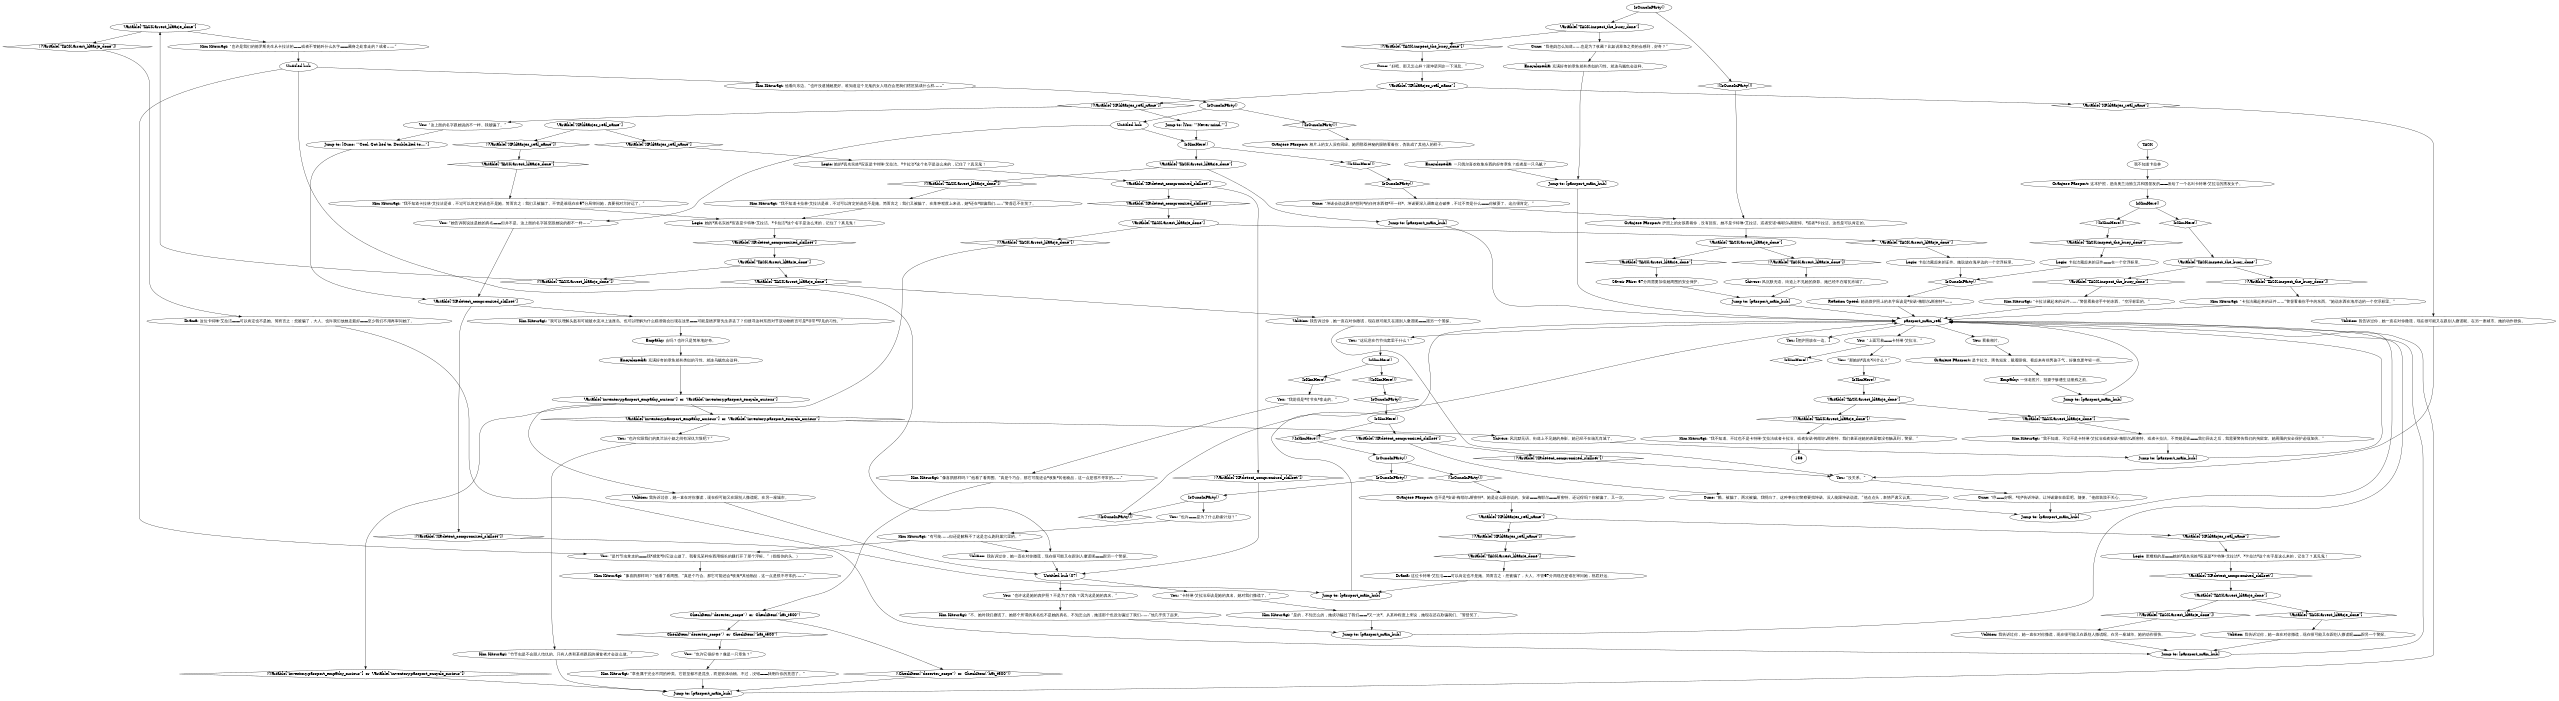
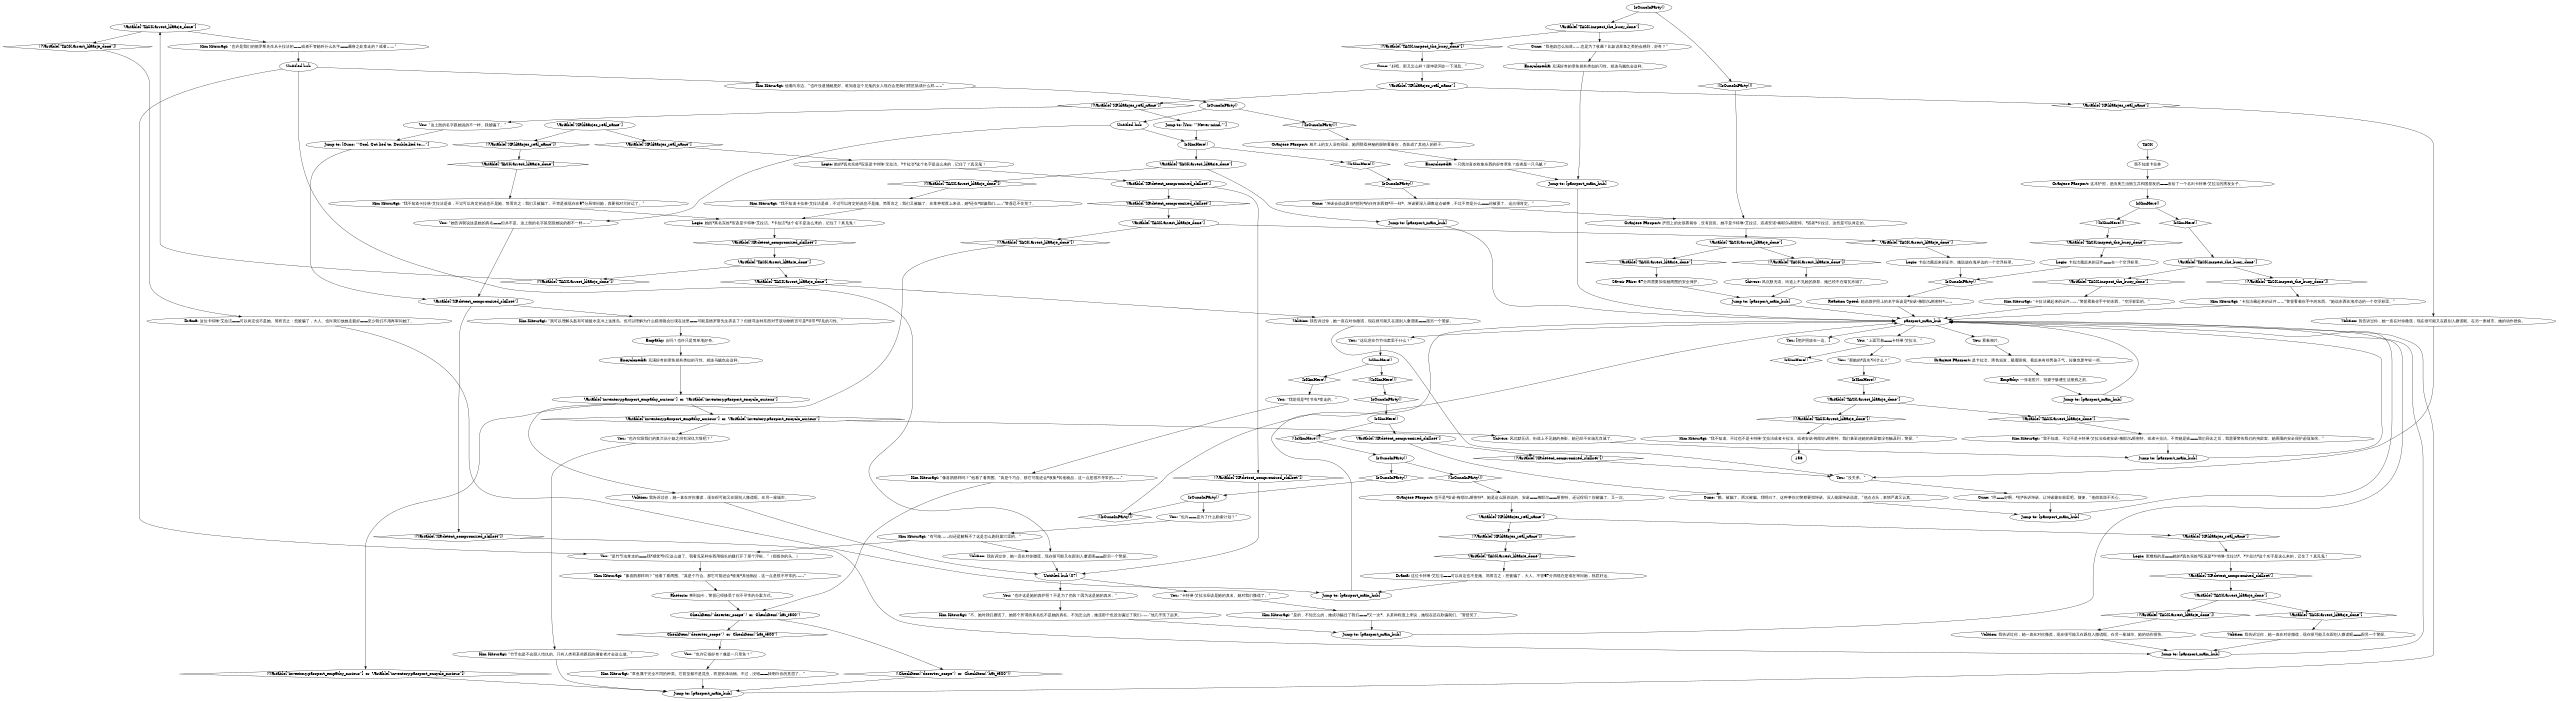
  digraph {
    n1 [label=TASK]
    n2 [label="我不知道卡拉林"]
    n3 [label="Oranjese Passport: 这本护照，是由奥兰治独立共和国签发的——发给了一个名叫卡特琳·艾拉洁的黑发女子。"]
    n4 [label="IsKimHere()"]
    n5 [label="Logic: 卡拉洁藏起来的证件——在一个空浮标里。"]
    n6 [label="IsCunoInParty()" shape=diamond]
    n7 [label="Reaction Speed: 她说假护照上的名字应该是*安诺·梅耶尔-斯密特*……"]
    n8 [label="Oranjese Passport: 相片上的女人没有回应。她用那双神秘的眼睛看着你，伪装成了其他人的样子。"]
    n9 [label="Encyclopedia: 一只偶尔喜欢收集东西的好奇章鱼？或者是一只乌贼？"]
    n10 [label="Jump to: [passport_main_hub]"]
-   n11 [label=passport_main_real]
+   n11 [label=passport_main_hub]
    n12 [label="Cuno: “坤诺会说这跟你*想到*的任何东西都*不一样*。坤诺要深入调查这点破事，不过不管是什么——你被耍了。这点很肯定。”"]
    n13 [label="Oranjese Passport: 护照上的女孩看着你，没有回应。她不是卡特琳·艾拉洁。或者安诺·梅耶尔-斯密特。*或者*卡拉洁。这些是可以肯定的。"]
    n14 [label="Variable[\"TASK.arrest_klaasje_done\"]"]
    n15 [label="Shivers: 风沉默无语。街道上不见她的身影。她已经不在瑞瓦肖城了。"]
    n16 [label="Jump to: [passport_main_hub]"]
    n17 [label="Encyclopedia: 充满好奇的章鱼就有类似的习性。就连乌贼也会这样。"]
    n18 [label="Variable[\"inventory.passport_empathy_curious\"]  or  Variable[\"inventory.passport_encyclo_curious\"]"]
    n19 [label="Variable[\"inventory.passport_empathy_curious\"]  or  Variable[\"inventory.passport_encyclo_curious\"]" shape=diamond]
    n20 [label="!(Variable[\"inventory.passport_empathy_curious\"]  or  Variable[\"inventory.passport_encyclo_curious\"])" shape=diamond]
    n21 [label="Untitled hub (07)"]
    n22 [label="You: “卡特琳·艾拉洁应该是她的真名。她对我们撒谎了。”"]
    n23 [label="You: “也许这是她的真护照？不是为了伪装？因为这是她的真名。”"]
    n24 [label="Kim Kitsuragi: “是的，不知怎么的，她成功骗过了我们——*又一次*。从某种程度上来说，她现在还在欺骗我们。”警督笑了。"]
    n25 [label="Kim Kitsuragi: “不。她对我们撒谎了。她那个所谓的真名也不是她的真名。不知怎么的，她连那个也设法骗过了我们……”他几乎笑了起来。"]
    n26 [label="Variable[\"XP.klaasjes_real_name\"]"]
    n27 [label="Variable[\"XP.klaasjes_real_name\"]" shape=diamond]
    n28 [label="!(Variable[\"XP.klaasjes_real_name\"])" shape=diamond]
    n29 [label="You: “也许它跟我们的奥兰治小姐之间有深仇大恨吧？”"]
    n30 [label="Kim Kitsuragi: “竹节虫是不会跟人结仇的。只有人类和某些跟踪的捕食者才会这么做。”"]
    n31 [label="Jump to: [passport_main_hub]"]
    n32 [label="Jump to: [passport_main_hub]"]
    n33 [label="Variable[\"TASK.arrest_klaasje_done\"]"]
    n34 [label="Variable[\"TASK.arrest_klaasje_done\"]" shape=diamond]
    n35 [label="!(Variable[\"TASK.arrest_klaasje_done\"])" shape=diamond]
    n36 [label="Logic: 卡拉洁藏起来的证件。她说放在海岸边的一个空浮标里。"]
    n37 [label="Volition: 我告诉过你，她一直在对你撒谎，现在很可能又在跟别人撒谎呢。在另一座城市。"]
    n38 [label="Jump to: [Cuno: \"\"Cool. Got lied to. Double-lied to....\"]"]
    n39 [label="Variable[\"XP.detect_compromized_skillset\"]"]
    n40 [label="!(Variable[\"XP.detect_compromized_skillset\"])" shape=diamond]
    n41 [label="Kim Kitsuragi: “我可以理解头盔有可能被水流冲上这座岛。也可以理解为什么瞄准镜会出现在这里——可能是德罗斯先生弄丢了？但搜寻这种东西对节肢动物而言可是*非常*罕见的习性。”"]
    n42 [label="Variable[\"TASK.arrest_klaasje_done\"]"]
    n43 [label="Variable[\"TASK.arrest_klaasje_done\"]" shape=diamond]
    n44 [label="!(Variable[\"TASK.arrest_klaasje_done\"])" shape=diamond]
    n45 [label="Volition: 我告诉过你，她一直在对你撒谎，现在很可能又在跟别人撒谎呢——跟另一个警探。"]
    n46 [label="Volition: 我告诉过你，她一直在对你撒谎，现在很可能又在跟别人撒谎呢。在另一座城市。她的动作很快。"]
    n47 [label="Jump to: [passport_main_hub]"]
    n48 [label="Empathy: 会吗？也许只是简单地好奇。"]
    n49 [label="Variable[\"TASK.arrest_klaasje_done\"]"]
    n50 [label="Variable[\"TASK.arrest_klaasje_done\"]" shape=diamond]
    n51 [label="!(Variable[\"TASK.arrest_klaasje_done\"])" shape=diamond]
    n52 [label="Kim Kitsuragi: “我不知道。不过不是卡特琳·艾拉洁或者安诺·梅耶尔-斯密特。或者卡拉洁。不管她是谁——我们回去之后，我需要警告我们的拘留室。她周围的安全保护必须加倍。”"]
    n53 [label="Kim Kitsuragi: “我不知道。不过也不是卡特琳·艾拉洁或者卡拉洁。或者安诺·梅耶尔-斯密特。我们甚至连她的表面都没有触及到，警探。”"]
    n54 [label="Jump to: [passport_main_hub]"]
    n55 [label=156]
    n56 [label="Variable[\"XP.klaasjes_real_name\"]"]
    n57 [label="Variable[\"XP.klaasjes_real_name\"]" shape=diamond]
    n58 [label="!(Variable[\"XP.klaasjes_real_name\"])" shape=diamond]
    n59 [label="Volition: 我告诉过你，她一直在对你撒谎，现在很可能又在跟别人撒谎呢。在另一座城市。她的动作很快。"]
    n60 [label="You: “这上面的名字跟她说的不一样。我被骗了。”"]
    n61 [label="Jump to: [You: \"\"Never mind.\"\"]"]
    n62 [label="You: “没关系。”"]
    n63 [label="IsKimHere()"]
    n64 [label="Kim Kitsuragi: “像喜鹊那样吗？”他看了看周围。“真是个巧合。那它可能还会*收集*其他物品，这一点是很不寻常的……”"]
    n65 [label="CheckItem(\"deserter_scope\")  or  CheckItem(\"hat_t500\")"]
    n66 [label="CheckItem(\"deserter_scope\")  or  CheckItem(\"hat_t500\")" shape=diamond]
    n67 [label="!(CheckItem(\"deserter_scope\")  or  CheckItem(\"hat_t500\"))" shape=diamond]
    n68 [label="Oranjese Passport: 是卡拉洁。黑色短发，戴着眼镜。看起来有些男孩子气，好像也更年轻一些。"]
    n69 [label="Empathy: 一张老照片。拍摄于惨遭生活摧残之前。"]
    n70 [label="Jump to: [passport_main_hub]"]
    n71 [label="Kim Kitsuragi: “我不知道卡拉林·艾拉洁是谁，不过可以肯定的说也不是她。简而言之：我们又被骗了。在某种程度上来说，她*还在*欺骗我们……”警督忍不住笑了。"]
    n72 [label="Logic: 她的*真名实姓*应该是卡特琳·艾拉洁。*卡拉洁*这个名字是这么来的，记住了？真见鬼！"]
    n73 [label="Variable[\"XP.detect_compromized_skillset\"]" shape=diamond]
    n74 [label="You: [把护照放在一边。]"]
    n75 [label="Drama: 这位卡特琳·艾拉洁——可以肯定也不是她。简而言之：您被骗了，大人。也许我们放她走最好——至少我们不用再审问她了。"]
    n76 [label="Jump to: [passport_main_hub]"]
    n77 [label="Variable[\"TASK.arrest_klaasje_done\"]" shape=diamond]
    n78 [label="!(Variable[\"TASK.arrest_klaasje_done\"])" shape=diamond]
    n79 [label="Savoir Faire: 57分局需要加倍她周围的安全保护。"]
    n80 [label="IsKimHere()"]
    n81 [label="IsKimHere()" shape=diamond]
    n82 [label="!(IsKimHere())" shape=diamond]
    n83 [label="You: “我觉得是*竹节虫*拿走的。”"]
    n84 [label="IsCunoInParty()" shape=diamond]
    n85 [label="IsKimHere()"]
    n86 [label="You: “这玩意在竹节虫窝里干什么？”"]
    n87 [label="You: 看着相片。"]
    n88 [label="You: “上面写着——卡特琳·艾拉洁。”"]
    n89 [label="Untitled hub"]
    n90 [label="You: “是竹节虫拿走的——我*感觉*到它这么做了。我看见某种东西用细长的腿打开了那个浮标。”（指指你的头。）"]
    n91 [label="Volition: 我告诉过你，她一直在对你撒谎，现在很可能又在跟别人撒谎呢——跟另一个警探。"]
    n92 [label="Kim Kitsuragi: 他看向东边。“也许没逮捕她更好。谁知道这个见鬼的女人现在会把我们辖区搞成什么样……”"]
    n93 [label="Kim Kitsuragi: “像喜鹊那样吗？”他看了看周围。“真是个巧合。那它可能还会*收集*其他物品，这一点是很不寻常的……”"]
    n94 [label="IsCunoInParty()"]
+   n95 [label="Rhetoric: 事到如今，警督已经接受了你不寻常的办案方式。"]
    n96 [label="Variable[\"TASK.arrest_klaasje_done\"]"]
    n97 [label="Variable[\"TASK.arrest_klaasje_done\"]" shape=diamond]
    n98 [label="!(Variable[\"TASK.arrest_klaasje_done\"])" shape=diamond]
    n99 [label="Volition: 我告诉过你，她一直在对你撒谎，现在很可能又在跟别人撒谎呢——跟另一个警探。"]
    n100 [label="Variable[\"TASK.arrest_klaasje_done\"]"]
    n101 [label="!(Variable[\"TASK.arrest_klaasje_done\"])" shape=diamond]
    n102 [label="Kim Kitsuragi: “也许是我们的德罗斯先生从卡拉洁的——或者不管她叫什么名字——藏身之处拿走的？或者……”"]
    n103 [label="Jump to: [passport_main_hub]"]
    n104 [label="Variable[\"XP.detect_compromized_skillset\"]"]
    n105 [label="Variable[\"XP.detect_compromized_skillset\"]" shape=diamond]
    n106 [label="!(Variable[\"XP.detect_compromized_skillset\"])" shape=diamond]
    n107 [label="You: “那她的*真名*叫什么？”"]
    n108 [label="IsKimHere()" shape=diamond]
    n109 [label="Kim Kitsuragi: “卡拉洁藏起来的证件……”警督看着你手中的东西。“空浮标里的。”"]
    n110 [label="IsKimHere()" shape=diamond]
    n111 [label="Kim Kitsuragi: “我不知道卡拉林·艾拉洁是谁，不过可以肯定的说也不是她。简而言之：我们又被骗了。不管是谁现在在57分局审问她，真要祝对方好运了。”"]
    n112 [label="Variable[\"TASK.inspect_the_buoy_done\"]"]
    n113 [label="Variable[\"TASK.inspect_the_buoy_done\"]" shape=diamond]
    n114 [label="!(Variable[\"TASK.inspect_the_buoy_done\"])" shape=diamond]
    n115 [label="Kim Kitsuragi: “卡拉洁藏起来的证件……”警督看着你手中的东西。“她说东西在海岸边的一个空浮标里。”"]
    n116 [label="You: “也许它很好奇？像是一只章鱼？”"]
    n117 [label="Kim Kitsuragi: “章鱼属于完全不同的种类。它甚至都不是昆虫，而是软体动物。不过，没错——我明白你的意思了。”"]
    n118 [label="Encyclopedia: 充满好奇的章鱼就有类似的习性。就连乌贼也会这样。"]
    n119 [label="Oranjese Passport: 也不是*安诺·梅耶尔-斯密特*。她是这么跟你说的。安诺——梅耶尔——斯密特。还记得吗？你被骗了。又一次。"]
    n120 [label="Variable[\"XP.klaasjes_real_name\"]"]
    n121 [label="Variable[\"XP.klaasjes_real_name\"]" shape=diamond]
    n122 [label="!(Variable[\"XP.klaasjes_real_name\"])" shape=diamond]
    n123 [label="IsKimHere()" shape=diamond]
    n124 [label="!(IsKimHere())" shape=diamond]
    n125 [label="Variable[\"TASK.inspect_the_buoy_done\"]" shape=diamond]
    n126 [label="You: “她告诉我说这是她的真名——但并不是。这上面的名字甚至跟她说的都不一样……”"]
    n127 [label="Logic: 她的*真名实姓*应该是卡特琳·艾拉洁。*卡拉洁*这个名字是这么来的，记住了？真见鬼！"]
    n128 [label="Variable[\"TASK.arrest_klaasje_done\"]" shape=diamond]
    n129 [label="!(IsKimHere())" shape=diamond]
    n130 [label="Variable[\"TASK.arrest_klaasje_done\"]"]
    n131 [label="Logic: 更糟糕的是——她的*真名实姓*应该是*卡特琳·艾拉洁*。*卡拉洁*这个名字是这么来的，记住了？真见鬼！"]
    n132 [label="Variable[\"XP.detect_compromized_skillset\"]" shape=diamond]
    n133 [label="Kim Kitsuragi: “有可能……但还是解释不了这是怎么跑到巢穴里的。”"]
    n134 [label="Cuno: “哼——好啊。*别*告诉坤诺。让坤诺蒙在鼓里吧。随便。”他假装漠不关心。"]
    n135 [label="Variable[\"TASK.arrest_klaasje_done\"]" shape=diamond]
    n136 [label="Drama: 这位卡特琳·艾拉洁——可以肯定也不是她。简而言之：您被骗了，大人。不管57分局现在是谁在审问她，祝君好运。"]
    n137 [label="IsCunoInParty()"]
    n138 [label="IsCunoInParty()" shape=diamond]
    n139 [label="!(IsCunoInParty())" shape=diamond]
    n140 [label="IsCunoInParty()"]
    n141 [label="!(IsCunoInParty())" shape=diamond]
    n142 [label="You: “也许——是为了什么勒索计划？”"]
    n143 [label="Shivers: 风沉默无语。街道上不见她的身影。她已经不在瑞瓦肖城了。"]
    n144 [label="IsCunoInParty()"]
    n145 [label="!(IsCunoInParty())" shape=diamond]
    n146 [label="Variable[\"TASK.inspect_the_buoy_done\"]"]
    n147 [label="!(Variable[\"TASK.inspect_the_buoy_done\"])" shape=diamond]
    n148 [label="Cuno: “我他妈怎么知道……也是为了收藏？比如说章鱼之类的会感到，好奇？”"]
    n149 [label="IsCunoInParty()" shape=diamond]
    n150 [label="Cuno: “好吧。那又怎么样？跟坤诺同步一下消息。”"]
    n151 [label="!(IsKimHere())" shape=diamond]
    n152 [label="Variable[\"XP.detect_compromized_skillset\"]"]
    n153 [label="!(Variable[\"XP.detect_compromized_skillset\"])" shape=diamond]
    n154 [label="Cuno: “酷。被骗了。两次被骗。我明白了。这种事你们警察要找坤诺。没人能跟坤诺说谎。”他点点头，表情严肃又认真。"]
    n155 [label="!(IsCunoInParty())" shape=diamond]
    n156 [label="Untitled hub"]
    n157 [label="!(Variable[\"TASK.arrest_klaasje_done\"])" shape=diamond]
    n158 [label="Jump to: [passport_main_hub]"]
    n1 -> n2
    n2 -> n3
    n3 -> n4
    n4 -> n123
    n4 -> n124
    n5 -> n6
    n6 -> n7
    n7 -> n11
+   n8 -> n9
    n9 -> n10
    n10 -> n11
    n11 -> n74
    n11 -> n86
    n11 -> n87
    n11 -> n88
    n12 -> n13
    n13 -> n14
    n14 -> n77
    n14 -> n78
    n15 -> n16
    n16 -> n11
    n17 -> n18
    n18 -> n19
    n18 -> n20
    n19 -> n29
    n19 -> n143
    n20 -> n31
    n21 -> n22
    n21 -> n23
    n22 -> n24
    n23 -> n25
    n24 -> n32
    n25 -> n32
    n26 -> n27
    n26 -> n28
    n27 -> n127
    n28 -> n128
    n29 -> n30
    n30 -> n31
    n31 -> n11
    n32 -> n11
    n33 -> n34
    n33 -> n35
    n34 -> n36
    n35 -> n37
    n36 -> n6
    n37 -> n21
    n38 -> n39
    n39 -> n40
    n39 -> n41
    n40 -> n47
    n41 -> n48
    n42 -> n43
    n42 -> n44
    n43 -> n45
    n44 -> n46
    n45 -> n47
    n46 -> n47
    n47 -> n11
    n48 -> n17
    n49 -> n50
    n49 -> n51
    n50 -> n52
    n51 -> n53
    n52 -> n54
    n53 -> n55
    n54 -> n11
    n56 -> n57
    n56 -> n58
    n57 -> n59
    n58 -> n60
    n58 -> n61
    n59 -> n62
    n60 -> n38
    n61 -> n63
    n62 -> n134
    n63 -> n129
    n63 -> n130
    n64 -> n65
    n65 -> n66
    n65 -> n67
    n66 -> n116
    n67 -> n31
    n68 -> n69
    n69 -> n70
    n70 -> n11
    n71 -> n72
    n72 -> n73
    n73 -> n96
    n75 -> n76
    n76 -> n11
    n77 -> n79
    n78 -> n15
    n79 -> n16
    n80 -> n81
    n80 -> n82
    n81 -> n83
    n82 -> n84
    n83 -> n64
    n84 -> n85
    n85 -> n151
    n85 -> n152
    n86 -> n80
    n87 -> n68
    n88 -> n107
    n88 -> n110
    n89 -> n90
    n89 -> n91
    n89 -> n92
    n90 -> n93
    n91 -> n21
    n92 -> n94
+   n93 -> n95
    n94 -> n155
    n94 -> n156
+   n95 -> n65
    n96 -> n97
    n96 -> n98
    n97 -> n99
    n98 -> n100
    n99 -> n62
    n100 -> n101
    n100 -> n102
    n101 -> n75
    n102 -> n89
    n103 -> n11
    n104 -> n105
    n104 -> n106
    n105 -> n33
    n106 -> n21
    n107 -> n108
    n108 -> n49
    n109 -> n11
    n111 -> n72
    n112 -> n113
    n112 -> n114
    n113 -> n109
    n114 -> n115
    n115 -> n11
    n116 -> n117
    n117 -> n31
    n118 -> n10
    n119 -> n120
    n120 -> n121
    n120 -> n122
    n121 -> n131
    n122 -> n135
    n123 -> n112
    n124 -> n125
    n125 -> n5
    n126 -> n39
    n127 -> n104
    n128 -> n111
    n129 -> n149
    n130 -> n157
    n130 -> n158
    n131 -> n132
    n132 -> n42
    n133 -> n90
    n133 -> n91
    n134 -> n103
    n135 -> n136
    n136 -> n76
    n137 -> n138
    n137 -> n139
    n138 -> n140
    n139 -> n119
    n140 -> n141
    n140 -> n142
    n141 -> n11
    n142 -> n133
    n143 -> n54
    n144 -> n145
    n144 -> n146
    n145 -> n13
    n146 -> n147
    n146 -> n148
    n147 -> n150
    n148 -> n118
    n149 -> n12
    n150 -> n56
    n151 -> n137
    n152 -> n153
    n152 -> n154
    n153 -> n62
    n154 -> n103
    n155 -> n8
    n156 -> n63
    n156 -> n126
    n157 -> n71
    n158 -> n11
  }
